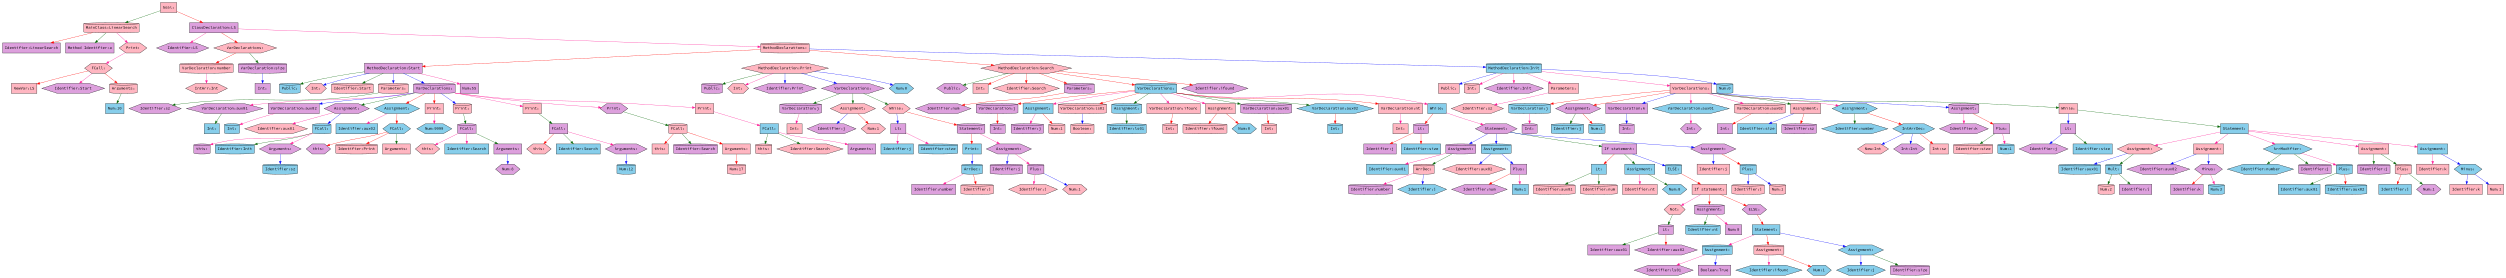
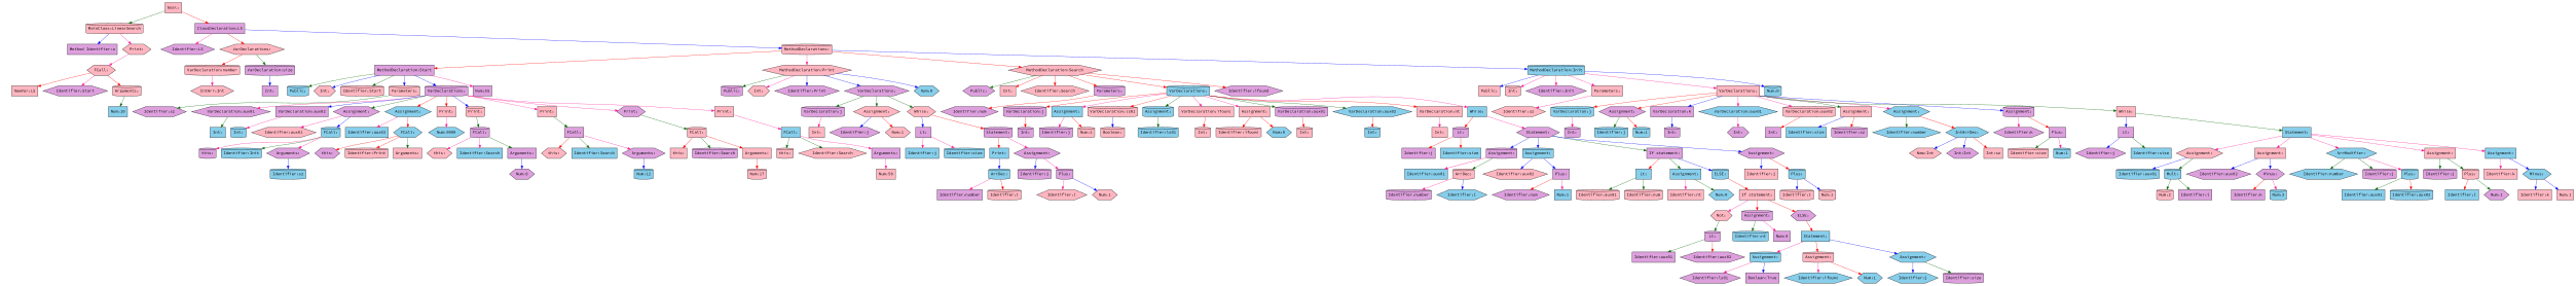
  digraph {
    fontname="Source Code Pro"
    node [fillcolor=plum fontname="Source Code Pro" shape=cylinder style=filled]
    edge [color=deeppink fontname="Source Code Pro"]
    n1 [fillcolor=lightpink label="Goal:" shape=box]
    n2 [fillcolor=lightpink label="MainClass:LinearSearch"]
    n3 [label="ClassDeclaration:LS" shape=box]
-   n4 [label="Identifier:LinearSearch" shape=box]
    n5 [label="Method Identifier:a" shape=box]
    n6 [fillcolor=lightpink label="Print:" shape=hexagon]
    n7 [label="Identifier:LS" shape=hexagon]
    n8 [fillcolor=lightpink label="VarDeclarations:" shape=hexagon]
    n9 [fillcolor=lightpink label="MethodDeclarations:"]
    n10 [fillcolor=lightpink label="FCall:" shape=hexagon]
    n11 [fillcolor=lightpink label="NewVar:LS" shape=box]
    n12 [label="Identifier:Start" shape=hexagon]
    n13 [fillcolor=lightpink label="Arguments:"]
    n14 [fillcolor=skyblue label="Num:10" shape=box]
    n15 [fillcolor=lightpink label="VarDeclaration:number"]
    n16 [label="VarDeclaration:size"]
    n17 [label="MethodDeclaration:Start" shape=box]
    n18 [fillcolor=lightpink label="MethodDeclaration:Print" shape=hexagon]
    n19 [fillcolor=lightpink label="MethodDeclaration:Search" shape=hexagon]
    n20 [fillcolor=skyblue label="MethodDeclaration:Init"]
    n21 [fillcolor=lightpink label="IntArr:Int" shape=hexagon]
    n22 [label="Int:" shape=box]
    n23 [fillcolor=skyblue label="Public:"]
    n24 [fillcolor=lightpink label="Int:" shape=hexagon]
    n25 [fillcolor=lightpink label="Identifier:Start"]
    n26 [fillcolor=lightpink label="Parameters:"]
    n27 [label="VarDeclarations:"]
    n28 [label="Num:55" shape=box]
    n29 [label="Public:"]
    n30 [fillcolor=lightpink label="Int:" shape=hexagon]
    n31 [label="Identifier:Print" shape=hexagon]
    n32 [label="VarDeclarations:" shape=hexagon]
    n33 [fillcolor=skyblue label="Num:0" shape=hexagon]
    n34 [label="Public:" shape=hexagon]
    n35 [fillcolor=lightpink label="Int:" shape=box]
    n36 [fillcolor=lightpink label="Identifier:Search" shape=hexagon]
    n37 [label="Parameters:"]
    n38 [fillcolor=skyblue label="VarDeclarations:"]
    n39 [label="Identifier:ifound" shape=hexagon]
    n40 [fillcolor=lightpink label="Public:" shape=box]
    n41 [fillcolor=lightpink label="Int:"]
    n42 [label="Identifier:Init" shape=hexagon]
    n43 [fillcolor=lightpink label="Parameters:" shape=box]
    n44 [fillcolor=lightpink label="VarDeclarations:" shape=box]
    n45 [fillcolor=skyblue label="Num:0"]
    n46 [label="Identifier:sz" shape=hexagon]
    n47 [label="VarDeclaration:aux01" shape=hexagon]
    n48 [label="VarDeclaration:aux02" shape=box]
    n49 [label="Assignment:" shape=hexagon]
    n50 [fillcolor=skyblue label="Assignment:" shape=hexagon]
    n51 [fillcolor=lightpink label="Print:" shape=box]
    n52 [fillcolor=lightpink label="Print:"]
    n53 [fillcolor=lightpink label="Print:" shape=box]
    n54 [label="Print:" shape=hexagon]
    n55 [fillcolor=lightpink label="Print:" shape=box]
    n56 [fillcolor=skyblue label="Int:" shape=box]
    n57 [fillcolor=skyblue label="Int:"]
    n58 [fillcolor=lightpink label="Identifier:aux01" shape=hexagon]
    n59 [fillcolor=skyblue label="FCall:"]
    n60 [fillcolor=skyblue label="Identifier:aux02" shape=box]
    n61 [fillcolor=skyblue label="FCall:" shape=hexagon]
    n62 [fillcolor=skyblue label="Num:9999" shape=hexagon]
    n63 [label="FCall:"]
    n64 [label="FCall:" shape=box]
    n65 [fillcolor=lightpink label="FCall:"]
    n66 [fillcolor=skyblue label="FCall:" shape=box]
    n67 [label="this:"]
    n68 [fillcolor=skyblue label="Identifier:Init"]
    n69 [label="Arguments:" shape=hexagon]
    n70 [fillcolor=skyblue label="Identifier:sz"]
    n71 [label="this:" shape=hexagon]
    n72 [fillcolor=lightpink label="Identifier:Print"]
    n73 [fillcolor=lightpink label="Arguments:" shape=box]
    n74 [fillcolor=lightpink label="this:" shape=hexagon]
    n75 [fillcolor=skyblue label="Identifier:Search" shape=box]
    n76 [label="Arguments:" shape=box]
    n77 [label="Num:8" shape=hexagon]
    n78 [fillcolor=lightpink label="this:" shape=hexagon]
    n79 [fillcolor=skyblue label="Identifier:Search" shape=box]
    n80 [label="Arguments:" shape=hexagon]
    n81 [fillcolor=skyblue label="Num:12"]
    n82 [fillcolor=lightpink label="this:" shape=box]
    n83 [label="Identifier:Search"]
    n84 [fillcolor=lightpink label="Arguments:" shape=box]
    n85 [fillcolor=lightpink label="Num:17"]
    n86 [fillcolor=lightpink label="this:"]
    n87 [fillcolor=lightpink label="Identifier:Search" shape=hexagon]
    n88 [label="Arguments:" shape=box]
+   n89 [fillcolor=lightpink label="Num:50" shape=box]
    n90 [label="VarDeclaration:j"]
    n91 [fillcolor=lightpink label="Assignment:" shape=hexagon]
    n92 [fillcolor=lightpink label="While:" shape=hexagon]
    n93 [fillcolor=lightpink label="Int:" shape=box]
    n94 [label="Identifier:j" shape=hexagon]
    n95 [fillcolor=lightpink label="Num:1" shape=hexagon]
    n96 [label="Lt:" shape=box]
    n97 [label="Statement:"]
    n98 [fillcolor=skyblue label="Identifier:j" shape=box]
    n99 [fillcolor=skyblue label="Identifier:size"]
    n100 [fillcolor=skyblue label="Print:" shape=box]
    n101 [label="Assignment:" shape=hexagon]
    n102 [fillcolor=skyblue label="ArrDec:"]
    n103 [label="Identifier:j"]
    n104 [label="Plus:"]
    n105 [label="Identifier:number" shape=box]
    n106 [fillcolor=lightpink label="Identifier:j"]
    n107 [fillcolor=lightpink label="Identifier:j" shape=hexagon]
    n108 [fillcolor=lightpink label="Num:1" shape=hexagon]
    n109 [label="Identifier:num" shape=hexagon]
    n110 [label="VarDeclaration:j"]
    n111 [fillcolor=skyblue label="Assignment:" shape=box]
    n112 [fillcolor=lightpink label="VarDeclaration:ls01"]
    n113 [fillcolor=skyblue label="Assignment:"]
    n114 [fillcolor=lightpink label="VarDeclaration:ifound" shape=box]
    n115 [fillcolor=lightpink label="Assignment:" shape=box]
    n116 [label="VarDeclaration:aux01"]
    n117 [fillcolor=skyblue label="VarDeclaration:aux02" shape=hexagon]
    n118 [fillcolor=lightpink label="VarDeclaration:nt" shape=box]
    n119 [fillcolor=skyblue label="While:" shape=box]
    n120 [label="Int:"]
    n121 [label="Identifier:j"]
    n122 [fillcolor=lightpink label="Num:1"]
    n123 [fillcolor=lightpink label="Boolean:"]
    n124 [fillcolor=skyblue label="Identifier:ls01"]
    n125 [fillcolor=lightpink label="Int:"]
    n126 [fillcolor=lightpink label="Identifier:ifound"]
    n127 [fillcolor=skyblue label="Num:0" shape=hexagon]
    n128 [fillcolor=lightpink label="Int:"]
    n129 [fillcolor=skyblue label="Int:"]
    n130 [fillcolor=lightpink label="Int:" shape=box]
    n131 [label="Lt:"]
    n132 [label="Statement:" shape=hexagon]
    n133 [label="Identifier:j" shape=box]
    n134 [fillcolor=skyblue label="Identifier:size" shape=box]
    n135 [label="Assignment:"]
    n136 [fillcolor=skyblue label="Assignment:"]
    n137 [label="If statement:" shape=box]
    n138 [label="Assignment:" shape=hexagon]
    n139 [fillcolor=skyblue label="Identifier:aux01" shape=box]
    n140 [fillcolor=lightpink label="ArrDec:"]
    n141 [fillcolor=lightpink label="Identifier:aux02" shape=hexagon]
    n142 [label="Plus:" shape=box]
    n143 [fillcolor=skyblue label="Lt:" shape=box]
    n144 [fillcolor=skyblue label="Assignment:" shape=box]
    n145 [fillcolor=skyblue label="ELSE:"]
    n146 [fillcolor=lightpink label="Identifier:j" shape=box]
    n147 [fillcolor=skyblue label="Plus:"]
    n148 [label="Identifier:number"]
    n149 [fillcolor=skyblue label="Identifier:j" shape=hexagon]
    n150 [label="Identifier:num" shape=hexagon]
    n151 [fillcolor=skyblue label="Num:1" shape=box]
    n152 [fillcolor=lightpink label="Identifier:aux01"]
    n153 [fillcolor=lightpink label="Identifier:num"]
    n154 [fillcolor=lightpink label="Identifier:nt" shape=box]
    n155 [fillcolor=skyblue label="Num:0" shape=hexagon]
    n156 [fillcolor=lightpink label="If statement:" shape=box]
    n157 [fillcolor=lightpink label="Not:" shape=hexagon]
    n158 [label="Assignment:"]
    n159 [label="ELSE:" shape=hexagon]
    n160 [label="Lt:"]
    n161 [fillcolor=skyblue label="Identifier:nt"]
    n162 [label="Num:0" shape=box]
    n163 [fillcolor=skyblue label="Statement:" shape=box]
    n164 [label="Identifier:aux01" shape=box]
    n165 [label="Identifier:aux02" shape=hexagon]
    n166 [fillcolor=skyblue label="Assignment:"]
    n167 [fillcolor=lightpink label="Assignment:"]
    n168 [fillcolor=skyblue label="Assignment:" shape=hexagon]
    n169 [label="Identifier:ls01" shape=hexagon]
    n170 [label="Boolean:True" shape=box]
    n171 [fillcolor=skyblue label="Identifier:ifound" shape=hexagon]
    n172 [fillcolor=skyblue label="Num:1" shape=hexagon]
    n173 [fillcolor=skyblue label="Identifier:j" shape=hexagon]
    n174 [label="Identifier:size"]
    n175 [fillcolor=lightpink label="Identifier:j"]
    n176 [fillcolor=lightpink label="Num:1"]
    n177 [fillcolor=lightpink label="Identifier:sz" shape=hexagon]
    n178 [fillcolor=skyblue label="VarDeclaration:j"]
    n179 [label="Assignment:" shape=hexagon]
    n180 [label="VarDeclaration:k" shape=box]
    n181 [fillcolor=skyblue label="VarDeclaration:aux01" shape=hexagon]
    n182 [fillcolor=lightpink label="VarDeclaration:aux02"]
    n183 [fillcolor=lightpink label="Assignment:" shape=box]
    n184 [fillcolor=skyblue label="Assignment:" shape=hexagon]
    n185 [label="Assignment:"]
    n186 [fillcolor=lightpink label="While:" shape=box]
    n187 [label="Int:"]
    n188 [fillcolor=skyblue label="Identifier:j"]
    n189 [fillcolor=skyblue label="Num:1"]
    n190 [label="Int:"]
    n191 [label="Int:" shape=hexagon]
    n192 [label="Int:" shape=box]
    n193 [fillcolor=skyblue label="Identifier:size" shape=box]
    n194 [label="Identifier:sz"]
    n195 [fillcolor=skyblue label="Identifier:number" shape=hexagon]
    n196 [fillcolor=skyblue label="IntArrDec:" shape=hexagon]
    n197 [label="Identifier:k" shape=hexagon]
    n198 [label="Plus:" shape=box]
    n199 [label="Lt:" shape=box]
    n200 [fillcolor=skyblue label="Statement:" shape=box]
    n201 [fillcolor=lightpink label="New:Int" shape=hexagon]
    n202 [label="Int:Int" shape=hexagon]
    n203 [fillcolor=lightpink label="Int:sz" shape=box]
    n204 [fillcolor=lightpink label="Identifier:size"]
    n205 [fillcolor=skyblue label="Num:1"]
    n206 [label="Identifier:j" shape=hexagon]
    n207 [fillcolor=skyblue label="Identifier:size" shape=box]
    n208 [fillcolor=lightpink label="Assignment:" shape=hexagon]
    n209 [fillcolor=lightpink label="Assignment:" shape=box]
    n210 [fillcolor=skyblue label="ArrModifier:" shape=hexagon]
    n211 [fillcolor=lightpink label="Assignment:" shape=box]
    n212 [fillcolor=skyblue label="Assignment:" shape=box]
    n213 [fillcolor=skyblue label="Identifier:aux01"]
    n214 [fillcolor=skyblue label="Mult:"]
    n215 [label="Identifier:aux02" shape=hexagon]
    n216 [label="Minus:" shape=hexagon]
    n217 [fillcolor=skyblue label="Identifier:number" shape=hexagon]
    n218 [label="Identifier:j"]
    n219 [fillcolor=skyblue label="Plus:"]
    n220 [label="Identifier:j"]
    n221 [fillcolor=lightpink label="Plus:"]
    n222 [fillcolor=lightpink label="Identifier:k" shape=box]
    n223 [fillcolor=skyblue label="Minus:" shape=hexagon]
    n224 [fillcolor=lightpink label="Num:2"]
    n225 [label="Identifier:j" shape=box]
    n226 [label="Identifier:k" shape=box]
    n227 [fillcolor=skyblue label="Num:3"]
    n228 [fillcolor=skyblue label="Identifier:aux01" shape=box]
    n229 [fillcolor=skyblue label="Identifier:aux02"]
    n230 [fillcolor=skyblue label="Identifier:j" shape=box]
    n231 [label="Num:1" shape=hexagon]
    n232 [fillcolor=lightpink label="Identifier:k" shape=box]
    n233 [fillcolor=lightpink label="Num:1" shape=box]
    n1 -> n2 [color=darkgreen]
    n1 -> n3 [color=red]
-   n2 -> n4 [color=red]
-   n2 -> n5 [color=darkgreen]
+   n2 -> n5 [color=blue]
    n2 -> n6
    n3 -> n7
    n3 -> n8 [color=red]
-   n3 -> n9
+   n3 -> n9 [color=blue]
    n6 -> n10
    n8 -> n15 [color=red]
    n8 -> n16 [color=darkgreen]
    n9 -> n17 [color=red]
+   n9 -> n18
    n9 -> n19 [color=red]
    n9 -> n20 [color=blue]
    n10 -> n11 [color=red]
    n10 -> n12
    n10 -> n13 [color=red]
    n13 -> n14 [color=darkgreen]
    n15 -> n21
    n16 -> n22 [color=blue]
    n17 -> n23 [color=darkgreen]
    n17 -> n24 [color=blue]
    n17 -> n25 [color=darkgreen]
    n17 -> n26 [color=blue]
    n17 -> n27 [color=blue]
    n17 -> n28
    n18 -> n29 [color=darkgreen]
    n18 -> n30
    n18 -> n31 [color=blue]
    n18 -> n32 [color=blue]
    n18 -> n33 [color=blue]
    n19 -> n34 [color=darkgreen]
    n19 -> n35 [color=red]
    n19 -> n36 [color=red]
    n19 -> n37 [color=red]
    n19 -> n38 [color=red]
    n19 -> n39 [color=red]
    n20 -> n40 [color=blue]
    n20 -> n41
    n20 -> n42
    n20 -> n43
    n20 -> n44
    n20 -> n45 [color=blue]
    n26 -> n46 [color=darkgreen]
    n27 -> n47
    n27 -> n48 [color=blue]
    n27 -> n49 [color=darkgreen]
    n27 -> n50 [color=red]
    n27 -> n51 [color=red]
    n27 -> n52 [color=blue]
    n27 -> n53
    n27 -> n54
    n27 -> n55
    n32 -> n90 [color=darkgreen]
    n32 -> n91 [color=darkgreen]
    n32 -> n92 [color=darkgreen]
    n37 -> n109 [color=red]
    n38 -> n110 [color=red]
    n38 -> n111
    n38 -> n112 [color=red]
    n38 -> n113 [color=darkgreen]
    n38 -> n114
    n38 -> n115
    n38 -> n116 [color=darkgreen]
    n38 -> n117 [color=darkgreen]
    n38 -> n118 [color=red]
    n38 -> n119
    n43 -> n177
    n44 -> n178 [color=red]
    n44 -> n179 [color=red]
    n44 -> n180 [color=blue]
    n44 -> n181
    n44 -> n182
    n44 -> n183 [color=darkgreen]
    n44 -> n184
    n44 -> n185 [color=blue]
    n44 -> n186 [color=darkgreen]
    n47 -> n56 [color=darkgreen]
    n48 -> n57
    n49 -> n58
    n49 -> n59 [color=blue]
    n50 -> n60
    n50 -> n61 [color=red]
    n51 -> n62
    n52 -> n63 [color=darkgreen]
    n53 -> n64 [color=darkgreen]
    n54 -> n65 [color=darkgreen]
    n55 -> n66
    n59 -> n67
    n59 -> n68 [color=darkgreen]
    n59 -> n69
    n61 -> n71 [color=red]
    n61 -> n72 [color=red]
    n61 -> n73 [color=darkgreen]
    n63 -> n74
    n63 -> n75
    n63 -> n76 [color=darkgreen]
    n64 -> n78 [color=red]
    n64 -> n79 [color=darkgreen]
    n64 -> n80
    n65 -> n82 [color=red]
    n65 -> n83 [color=darkgreen]
    n65 -> n84 [color=red]
    n66 -> n86 [color=darkgreen]
    n66 -> n87 [color=darkgreen]
    n66 -> n88
    n69 -> n70 [color=blue]
    n76 -> n77 [color=blue]
    n80 -> n81 [color=blue]
    n84 -> n85 [color=red]
+   n88 -> n89
    n90 -> n93
    n91 -> n94 [color=blue]
    n91 -> n95 [color=red]
    n92 -> n96 [color=blue]
    n92 -> n97 [color=red]
    n96 -> n98
    n96 -> n99
    n97 -> n100 [color=red]
    n97 -> n101
    n100 -> n102 [color=blue]
    n101 -> n103 [color=blue]
    n101 -> n104
    n102 -> n105
    n102 -> n106 [color=red]
    n104 -> n107
    n104 -> n108 [color=blue]
    n110 -> n120 [color=red]
    n111 -> n121
    n111 -> n122 [color=red]
    n112 -> n123 [color=blue]
    n113 -> n124 [color=darkgreen]
    n114 -> n125 [color=red]
    n115 -> n126 [color=red]
    n115 -> n127 [color=red]
    n116 -> n128 [color=red]
    n117 -> n129 [color=red]
    n118 -> n130
    n119 -> n131 [color=red]
    n119 -> n132
    n131 -> n133 [color=red]
    n131 -> n134 [color=red]
    n132 -> n135 [color=blue]
    n132 -> n136 [color=blue]
    n132 -> n137 [color=darkgreen]
    n132 -> n138 [color=blue]
    n135 -> n139
    n135 -> n140 [color=darkgreen]
    n136 -> n141 [color=blue]
    n136 -> n142 [color=blue]
    n137 -> n143 [color=red]
    n137 -> n144 [color=darkgreen]
    n137 -> n145 [color=blue]
    n138 -> n146 [color=blue]
    n138 -> n147 [color=red]
    n140 -> n148
    n140 -> n149 [color=blue]
    n142 -> n150 [color=red]
    n142 -> n151
    n143 -> n152 [color=darkgreen]
    n143 -> n153 [color=darkgreen]
    n144 -> n154
    n144 -> n155 [color=darkgreen]
    n145 -> n156 [color=red]
    n147 -> n175 [color=blue]
    n147 -> n176 [color=blue]
    n156 -> n157
    n156 -> n158 [color=red]
    n156 -> n159 [color=red]
    n157 -> n160 [color=darkgreen]
    n158 -> n161 [color=darkgreen]
    n158 -> n162
    n159 -> n163 [color=red]
    n160 -> n164 [color=darkgreen]
    n160 -> n165 [color=red]
    n163 -> n166
    n163 -> n167 [color=red]
    n163 -> n168 [color=blue]
    n166 -> n169
    n166 -> n170 [color=blue]
    n167 -> n171
    n167 -> n172 [color=red]
    n168 -> n173 [color=blue]
    n168 -> n174 [color=darkgreen]
    n178 -> n187
    n179 -> n188 [color=darkgreen]
    n179 -> n189 [color=red]
    n180 -> n190 [color=blue]
    n181 -> n191
    n182 -> n192 [color=red]
    n183 -> n193 [color=blue]
    n183 -> n194 [color=red]
    n184 -> n195 [color=darkgreen]
    n184 -> n196 [color=red]
    n185 -> n197
    n185 -> n198 [color=red]
    n186 -> n199 [color=blue]
    n186 -> n200 [color=darkgreen]
    n196 -> n201 [color=blue]
    n196 -> n202 [color=blue]
    n196 -> n203 [color=red]
    n198 -> n204 [color=darkgreen]
    n198 -> n205
    n199 -> n206 [color=blue]
    n199 -> n207 [color=darkgreen]
    n200 -> n208
    n200 -> n209
    n200 -> n210
    n200 -> n211
    n200 -> n212
    n208 -> n213 [color=blue]
    n208 -> n214 [color=darkgreen]
    n209 -> n215 [color=blue]
    n209 -> n216 [color=blue]
    n210 -> n217 [color=darkgreen]
    n210 -> n218 [color=darkgreen]
    n210 -> n219
    n211 -> n220 [color=darkgreen]
    n211 -> n221 [color=darkgreen]
    n212 -> n222
    n212 -> n223 [color=blue]
    n214 -> n224 [color=darkgreen]
    n214 -> n225 [color=darkgreen]
    n216 -> n226 [color=red]
    n216 -> n227
    n219 -> n228 [color=darkgreen]
    n219 -> n229 [color=red]
    n221 -> n230 [color=red]
    n221 -> n231 [color=darkgreen]
    n223 -> n232 [color=blue]
    n223 -> n233 [color=blue]
  }
